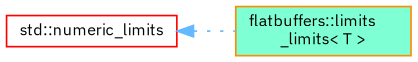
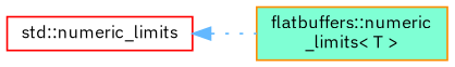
  digraph {
    rankdir=LR
    fontname="IBM Plex Sans"
    node [fontname="IBM Plex Sans" fontsize=10 shape=box style=filled]
    n1 [color=red fillcolor=white height=0.2 label="std::numeric_limits" width=0.4]
-   n2 [color=darkorange fillcolor=aquamarine height=0.2 label="flatbuffers::limits\l_limits\< T \>" width=0.4]
+   n2 [color=darkorange fillcolor=aquamarine height=0.2 label="flatbuffers::numeric\l_limits\< T \>" width=0.4]
    n1 -> n2 [color=steelblue1 dir=back fontname="IBM Plex Sans" fontsize=10 labelfontname=Helvetica labelfontsize=10 style=dotted]
  }
